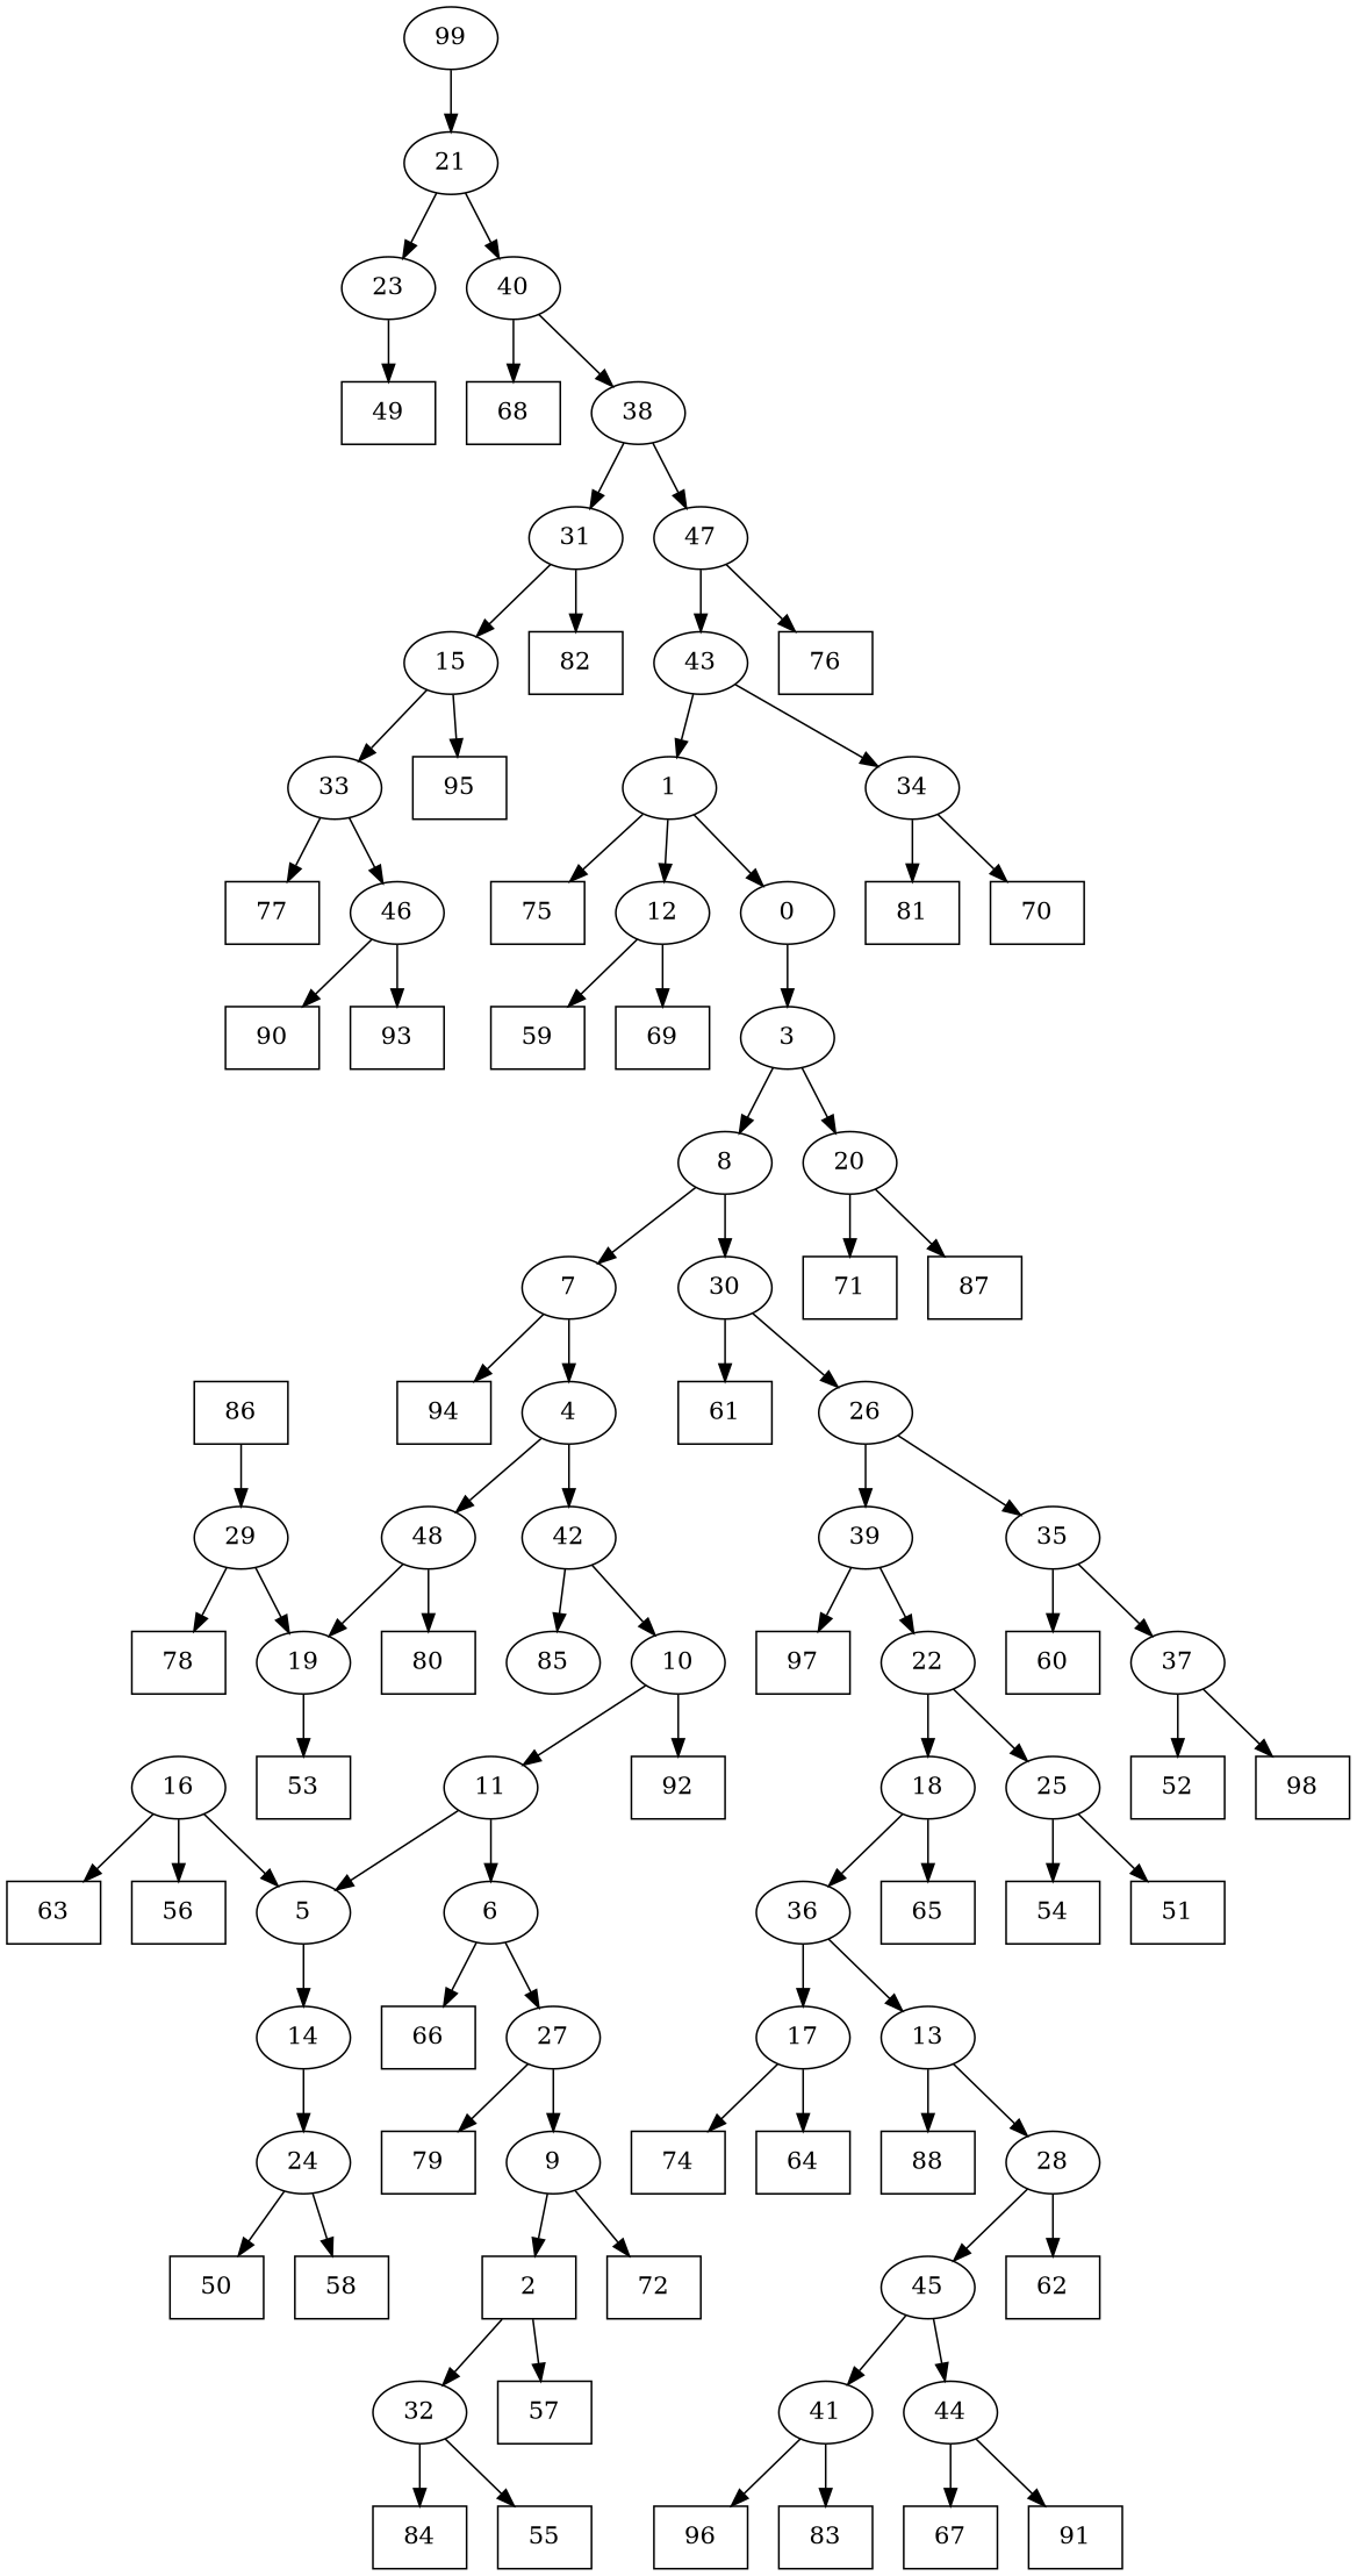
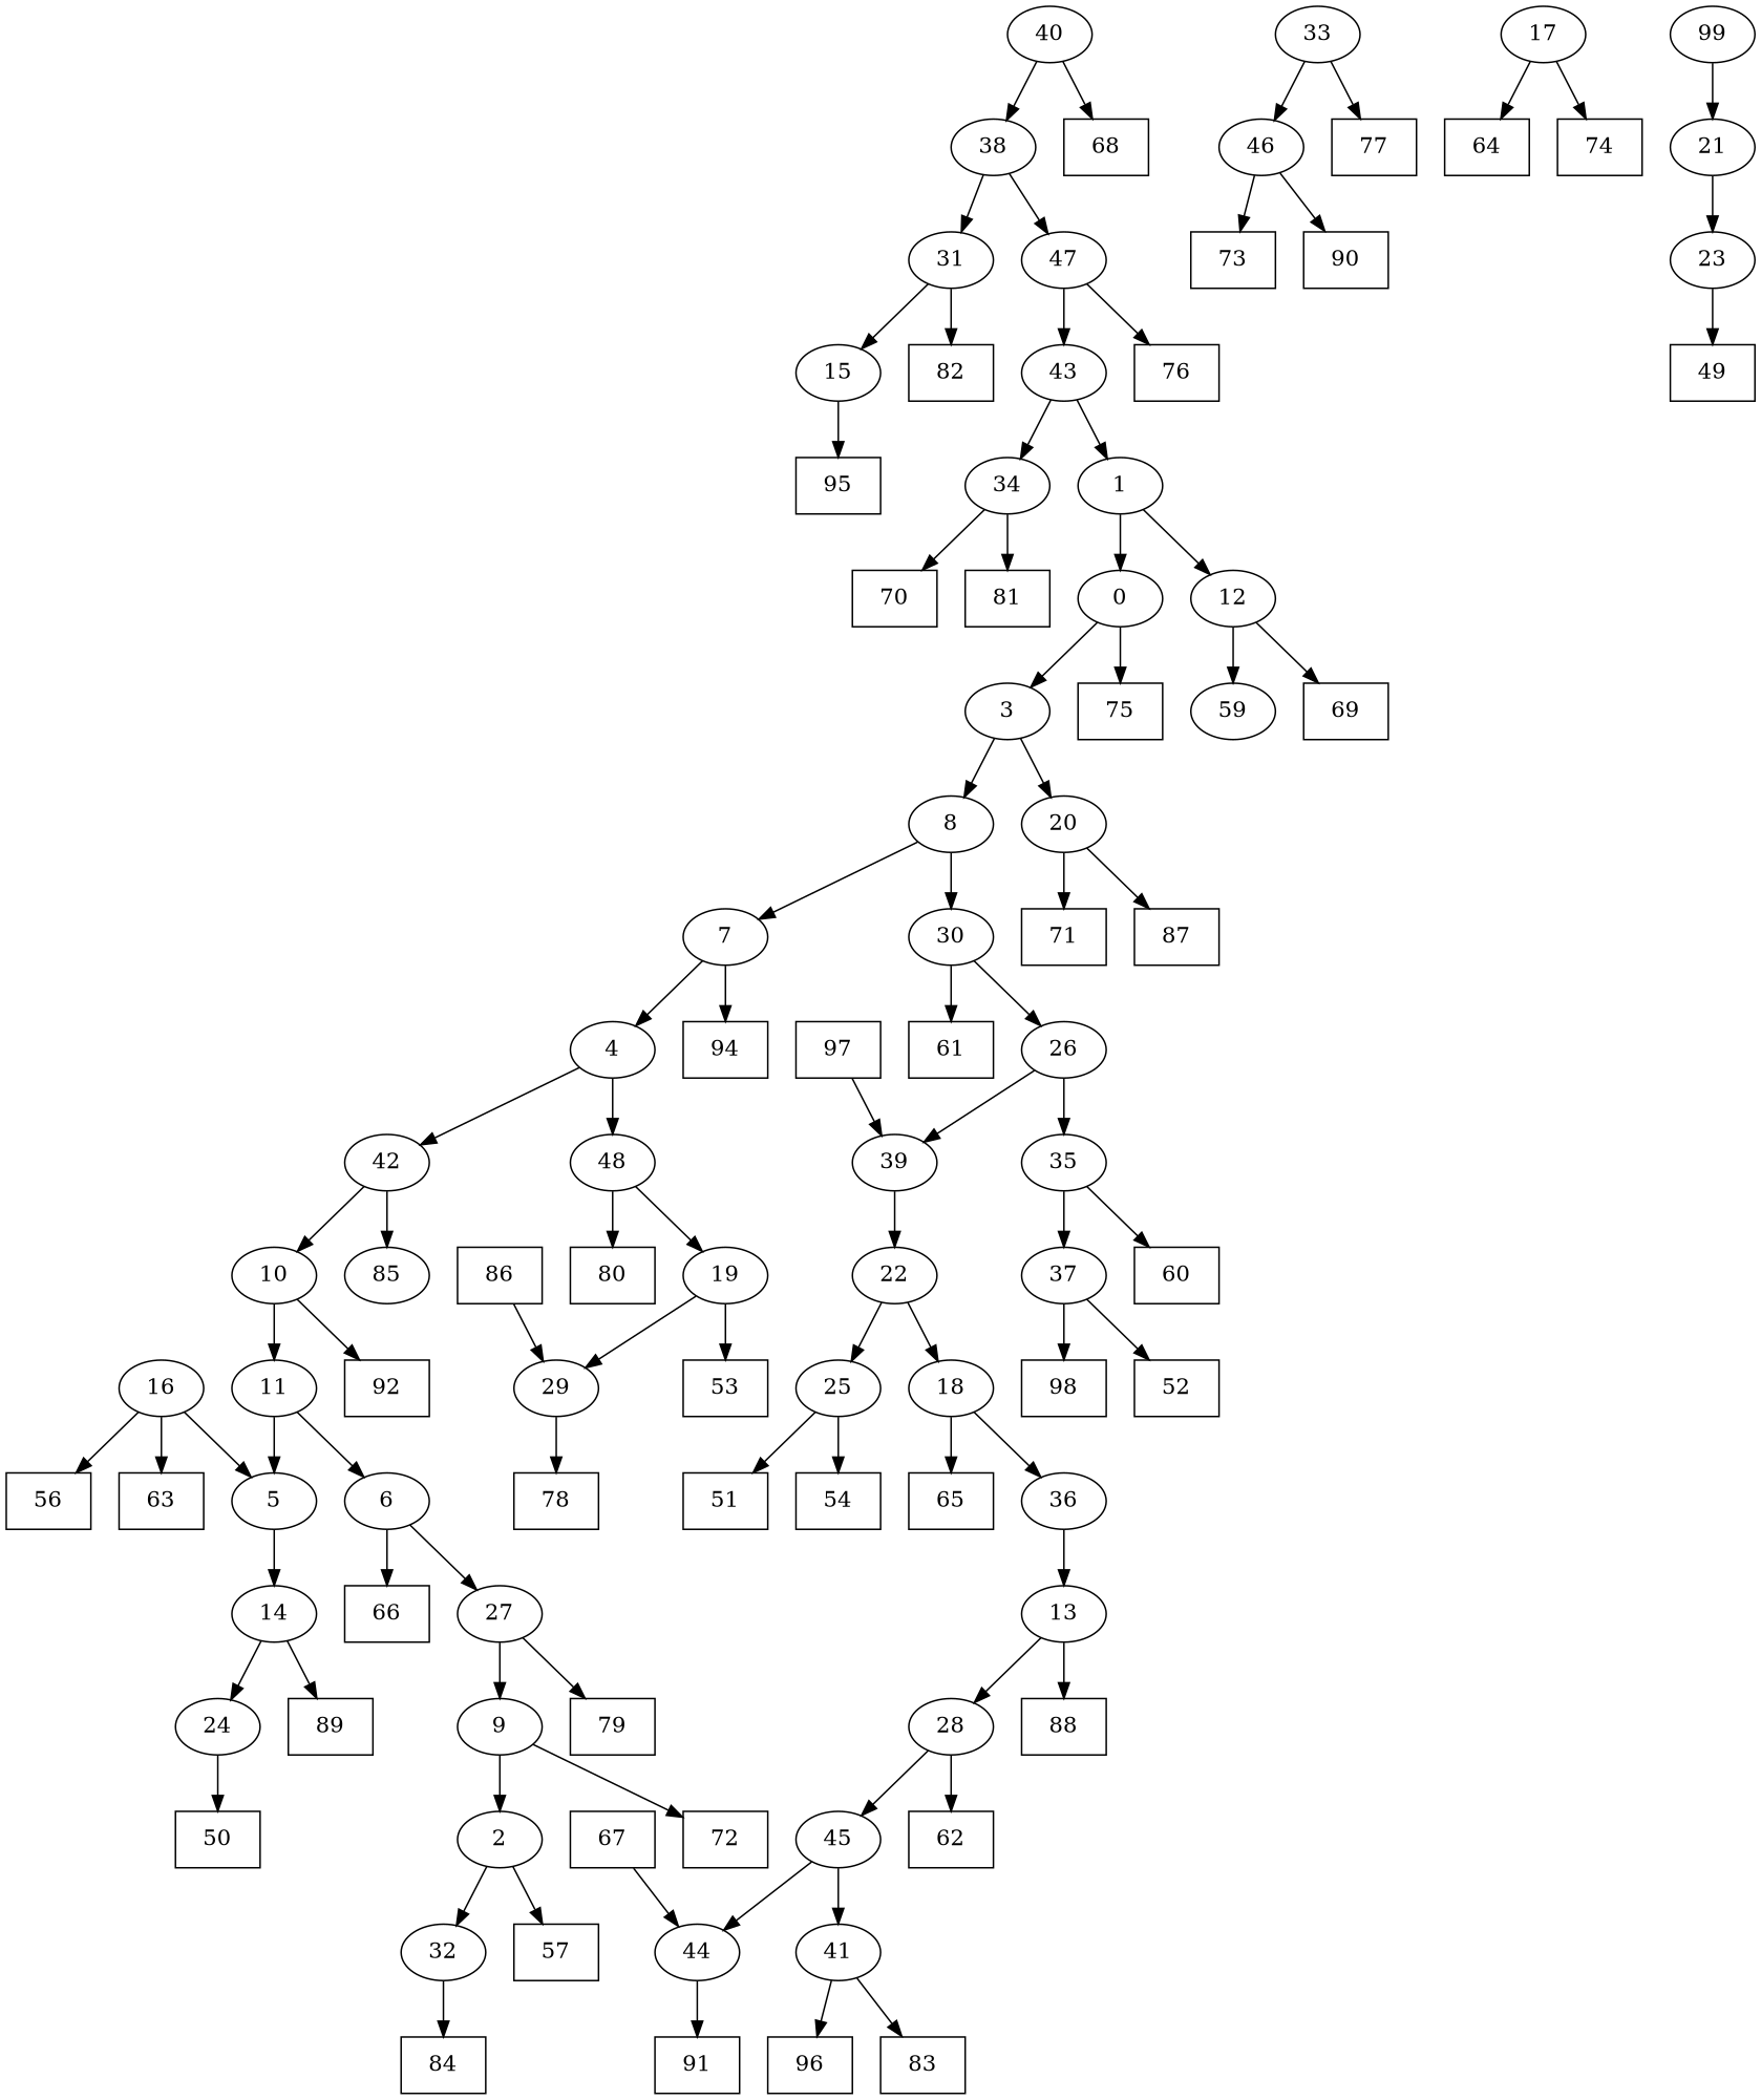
  digraph {
    n1 [label=0]
    n2 [label=3]
    n3 [label=75 shape=box]
    n4 [label=8]
    n5 [label=20]
    n6 [label=1]
    n7 [label=12]
-   n8 [label=59 shape=box]
+   n8 [label=59 shape=ellipse]
    n9 [label=69 shape=box]
-   n10 [label=2 shape=box]
+   n10 [label=2]
    n11 [label=32]
    n12 [label=57 shape=box]
    n13 [label=84 shape=box]
-   n14 [label=55 shape=box]
    n15 [label=7]
    n16 [label=30]
    n17 [label=71 shape=box]
    n18 [label=87 shape=box]
    n19 [label=4]
    n20 [label=42]
    n21 [label=48]
    n22 [label=10]
    n23 [label=85 shape=ellipse]
    n24 [label=19]
    n25 [label=80 shape=box]
    n26 [label=5]
    n27 [label=14]
    n28 [label=24]
+   n29 [label=89 shape=box]
    n30 [label=16]
    n31 [label=63 shape=box]
    n32 [label=56 shape=box]
    n33 [label=6]
    n34 [label=27]
    n35 [label=66 shape=box]
    n36 [label=9]
    n37 [label=79 shape=box]
    n38 [label=94 shape=box]
    n39 [label=26]
    n40 [label=61 shape=box]
    n41 [label=72 shape=box]
    n42 [label=11]
    n43 [label=92 shape=box]
    n44 [label=13]
    n45 [label=28]
    n46 [label=88 shape=box]
    n47 [label=45]
    n48 [label=62 shape=box]
    n49 [label=50 shape=box]
-   n50 [label=58 shape=box]
    n51 [label=15]
    n52 [label=33]
    n53 [label=95 shape=box]
    n54 [label=46]
    n55 [label=77 shape=box]
    n56 [label=17]
    n57 [label=64 shape=box]
    n58 [label=74 shape=box]
    n59 [label=18]
    n60 [label=36]
    n61 [label=65 shape=box]
    n62 [label=29]
    n63 [label=53 shape=box]
    n64 [label=78 shape=box]
    n65 [label=21]
    n66 [label=23]
    n67 [label=40]
    n68 [label=49 shape=box]
    n69 [label=38]
    n70 [label=68 shape=box]
    n71 [label=22]
    n72 [label=25]
    n73 [label=54 shape=box]
    n74 [label=51 shape=box]
    n75 [label=35]
    n76 [label=39]
    n77 [label=37]
    n78 [label=60 shape=box]
    n79 [label=97 shape=box]
    n80 [label=41]
    n81 [label=44]
    n82 [label=86 shape=box]
    n83 [label=31]
    n84 [label=82 shape=box]
-   n85 [label=93 shape=box]
+   n85 [label=73 shape=box]
    n86 [label=90 shape=box]
    n87 [label=34]
    n88 [label=70 shape=box]
    n89 [label=81 shape=box]
    n90 [label=52 shape=box]
    n91 [label=98 shape=box]
    n92 [label=47]
    n93 [label=43]
    n94 [label=76 shape=box]
    n95 [label=96 shape=box]
    n96 [label=83 shape=box]
    n97 [label=67 shape=box]
    n98 [label=91 shape=box]
    n99 [label=99]
    n1 -> n2
-   n6 -> n3
+   n1 -> n3
    n2 -> n4
    n2 -> n5
    n4 -> n15
    n4 -> n16
    n5 -> n17
    n5 -> n18
    n6 -> n1
    n6 -> n7
    n7 -> n8
    n7 -> n9
    n10 -> n11
    n10 -> n12
    n11 -> n13
-   n11 -> n14
    n15 -> n19
    n15 -> n38
    n16 -> n39
    n16 -> n40
    n19 -> n20
    n19 -> n21
    n20 -> n22
    n20 -> n23
    n21 -> n24
    n21 -> n25
    n22 -> n42
    n22 -> n43
-   n62 -> n24
+   n24 -> n62
    n24 -> n63
    n26 -> n27
    n27 -> n28
+   n27 -> n29
    n28 -> n49
-   n28 -> n50
    n30 -> n26
    n30 -> n31
    n30 -> n32
    n33 -> n34
    n33 -> n35
    n34 -> n36
    n34 -> n37
    n36 -> n10
    n36 -> n41
    n39 -> n75
    n39 -> n76
    n42 -> n26
    n42 -> n33
    n44 -> n45
    n44 -> n46
    n45 -> n47
    n45 -> n48
    n47 -> n80
    n47 -> n81
-   n51 -> n52
    n51 -> n53
    n52 -> n54
    n52 -> n55
    n54 -> n85
    n54 -> n86
    n56 -> n57
    n56 -> n58
    n59 -> n60
    n59 -> n61
    n60 -> n44
-   n60 -> n56
    n62 -> n64
    n65 -> n66
-   n65 -> n67
    n66 -> n68
    n67 -> n69
    n67 -> n70
    n69 -> n83
    n69 -> n92
    n71 -> n59
    n71 -> n72
    n72 -> n73
    n72 -> n74
    n75 -> n77
    n75 -> n78
    n76 -> n71
-   n76 -> n79
+   n79 -> n76
    n77 -> n90
    n77 -> n91
    n80 -> n95
    n80 -> n96
-   n81 -> n97
+   n97 -> n81
    n81 -> n98
    n82 -> n62
    n83 -> n51
    n83 -> n84
    n87 -> n88
    n87 -> n89
    n92 -> n93
    n92 -> n94
    n93 -> n6
    n93 -> n87
    n99 -> n65
  }
